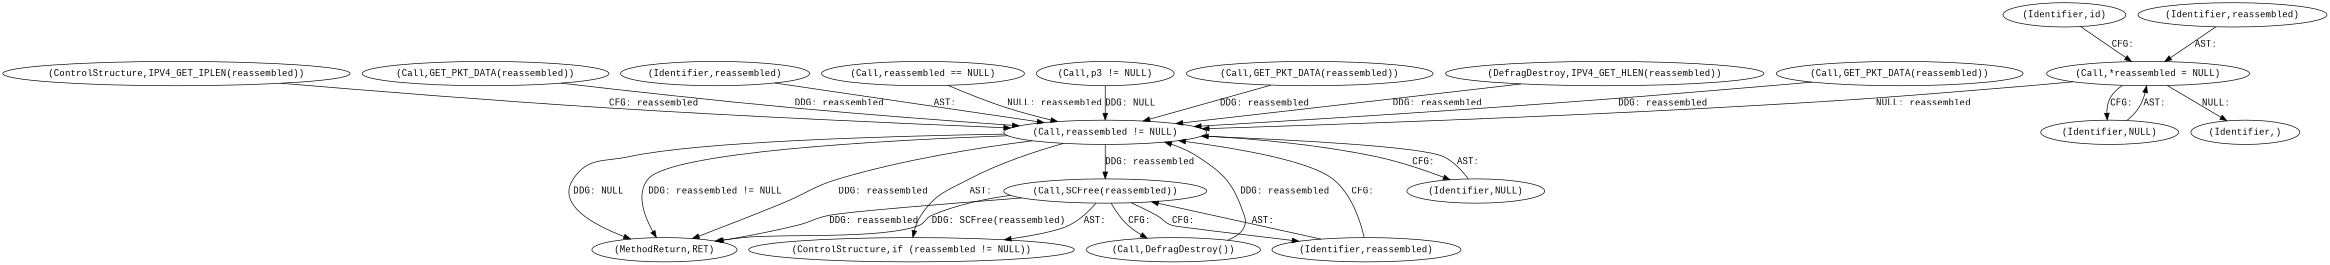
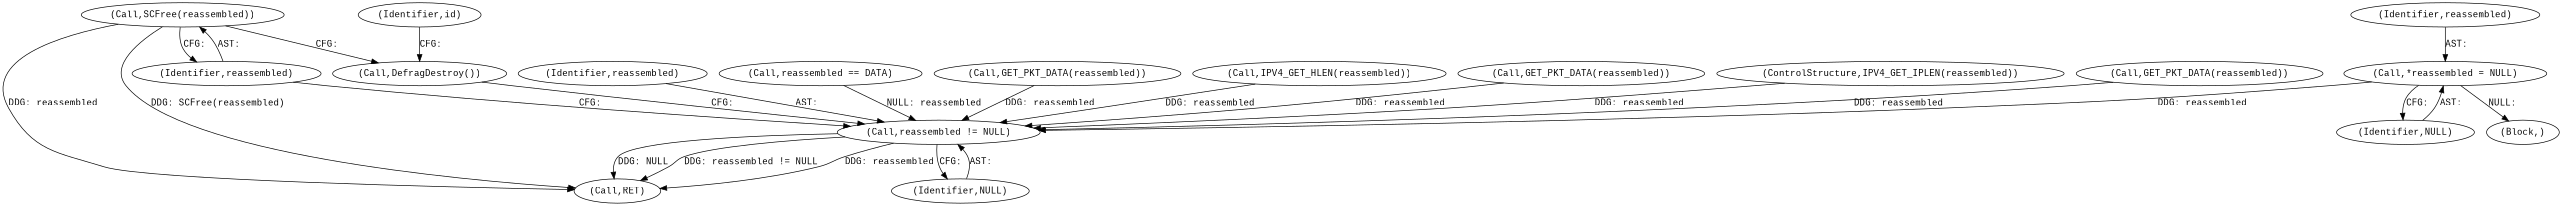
  digraph {
    fontname="Liberation Mono"
    node [fontname="Liberation Mono"]
    edge [fontname="Liberation Mono"]
    n1 [label="(Call,*reassembled = NULL)"]
    n2 [label="(Call,reassembled != NULL)"]
    n3 [label="(Identifier,NULL)"]
-   n4 [label="(Identifier,)"]
+   n4 [label="(Block,)"]
    n5 [label="(Call,SCFree(reassembled))"]
    n6 [label="(Identifier,NULL)"]
-   n7 [label="(ControlStructure,if (reassembled != NULL))"]
-   n8 [label="(MethodReturn,RET)"]
+   n8 [label="(Call,RET)"]
    n9 [label="(Identifier,reassembled)"]
    n10 [label="(Call,DefragDestroy())"]
    n11 [label="(Identifier,reassembled)"]
    n12 [label="(Identifier,id)"]
-   n13 [label="(Call,reassembled == NULL)"]
-   n14 [label="(Call,p3 != NULL)"]
+   n13 [label="(Call,reassembled == DATA)"]
    n15 [label="(Call,GET_PKT_DATA(reassembled))"]
-   n16 [label="(DefragDestroy,IPV4_GET_HLEN(reassembled))"]
+   n16 [label="(Call,IPV4_GET_HLEN(reassembled))"]
    n17 [label="(Call,GET_PKT_DATA(reassembled))"]
    n18 [label="(ControlStructure,IPV4_GET_IPLEN(reassembled))"]
    n19 [label="(Identifier,reassembled)"]
    n20 [label="(Call,GET_PKT_DATA(reassembled))"]
-   n1 -> n2 [label="NULL: reassembled"]
+   n1 -> n2 [label="DDG: reassembled"]
    n1 -> n3 [label="CFG: "]
    n1 -> n4 [label="NULL: "]
-   n2 -> n5 [label="DDG: reassembled"]
    n2 -> n6 [label="CFG: "]
-   n2 -> n7 [label="AST: "]
    n2 -> n8 [label="DDG: NULL"]
    n2 -> n8 [label="DDG: reassembled != NULL"]
    n2 -> n8 [label="DDG: reassembled"]
    n3 -> n1 [label="AST: "]
-   n5 -> n7 [label="AST: "]
    n5 -> n8 [label="DDG: reassembled"]
    n5 -> n8 [label="DDG: SCFree(reassembled)"]
    n5 -> n9 [label="CFG: "]
    n5 -> n10 [label="CFG: "]
    n6 -> n2 [label="AST: "]
    n9 -> n2 [label="CFG: "]
    n9 -> n5 [label="AST: "]
-   n10 -> n2 [label="DDG: reassembled"]
+   n10 -> n2 [label="CFG: "]
    n11 -> n2 [label="AST: "]
-   n12 -> n1 [label="CFG: "]
+   n12 -> n10 [label="CFG: "]
    n13 -> n2 [label="NULL: reassembled"]
-   n14 -> n2 [label="DDG: NULL"]
    n15 -> n2 [label="DDG: reassembled"]
    n16 -> n2 [label="DDG: reassembled"]
    n17 -> n2 [label="DDG: reassembled"]
-   n18 -> n2 [label="CFG: reassembled"]
+   n18 -> n2 [label="DDG: reassembled"]
    n19 -> n1 [label="AST: "]
    n20 -> n2 [label="DDG: reassembled"]
  }
